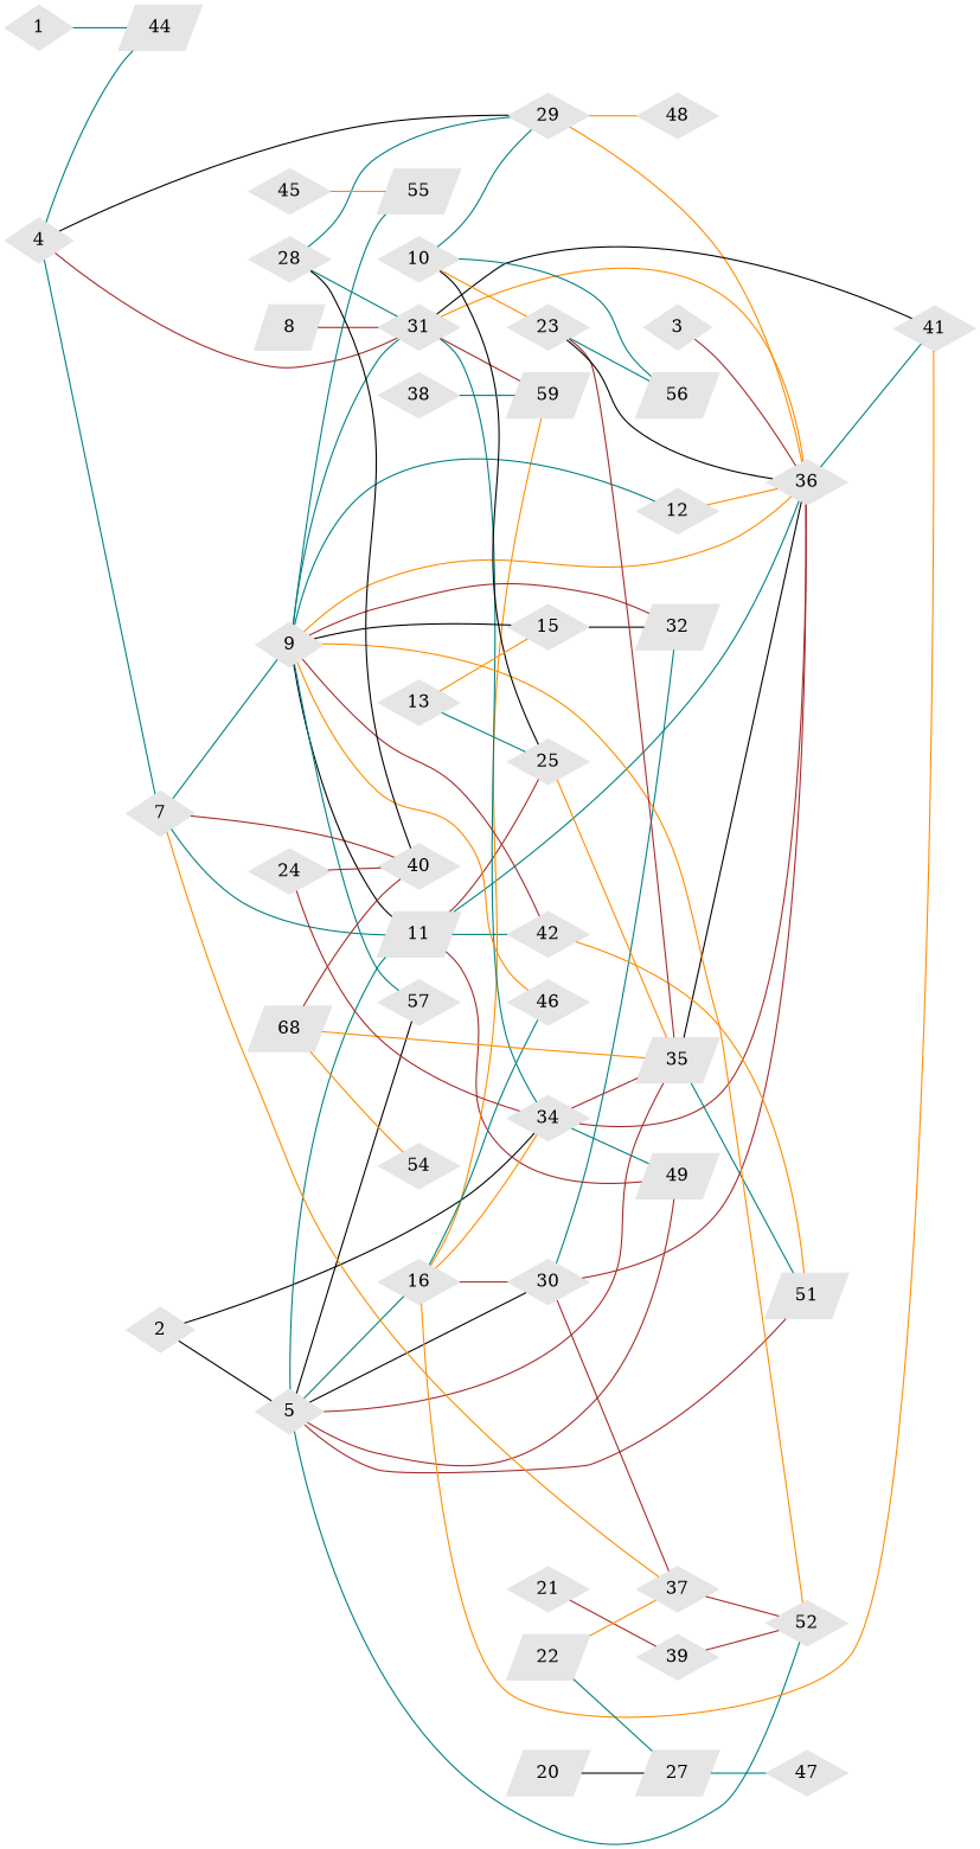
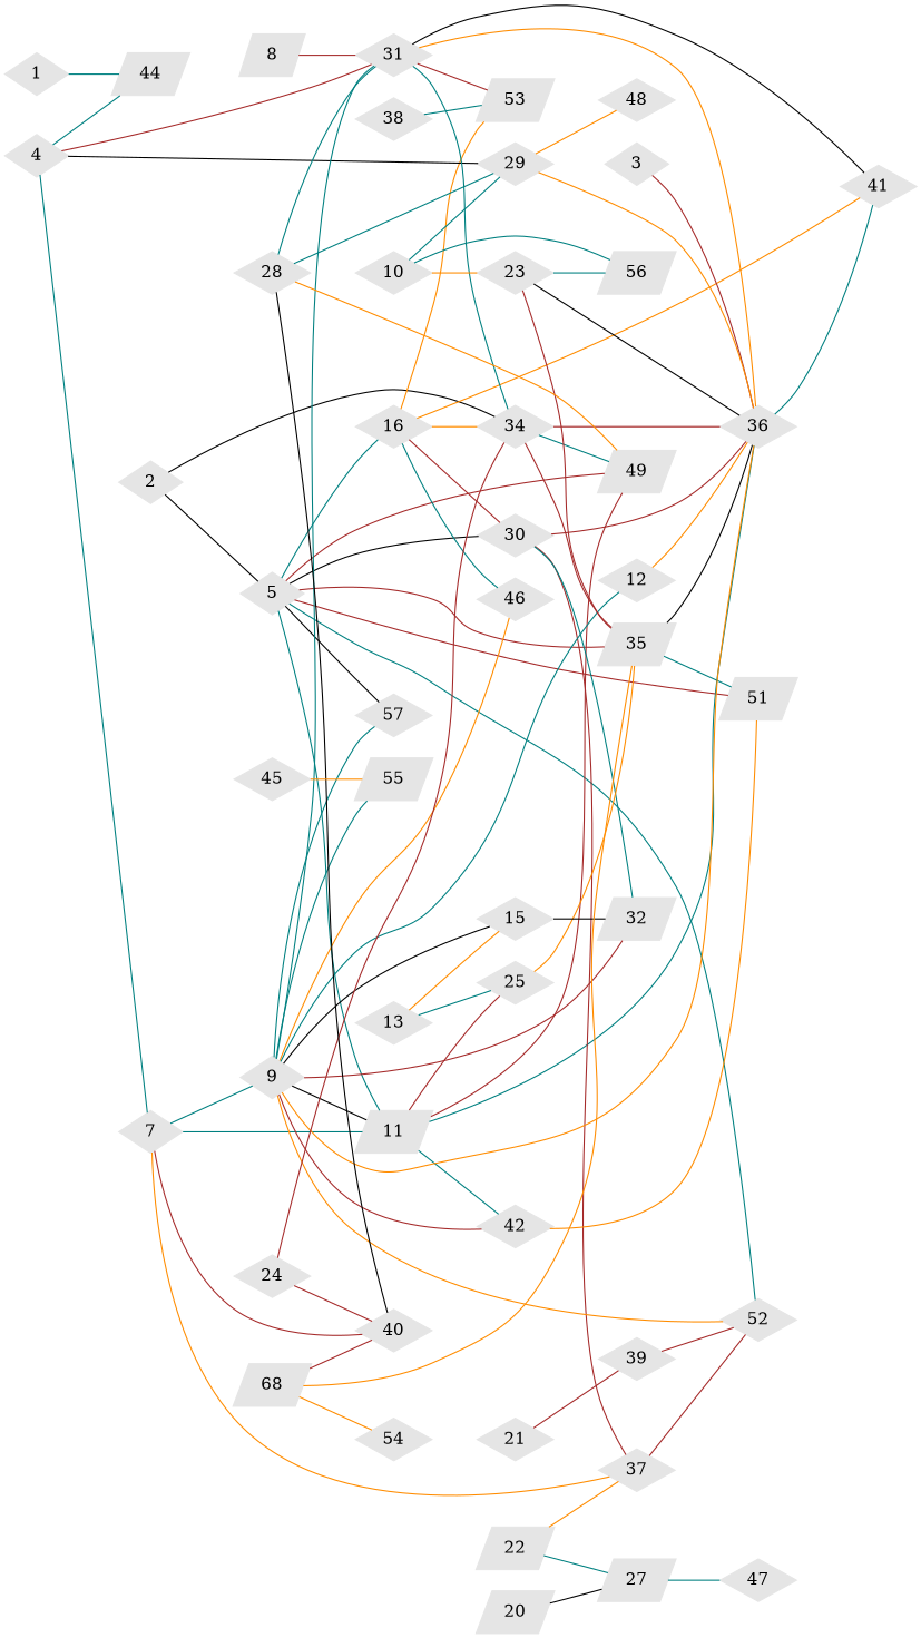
  graph {
    rankdir=LR
    node [color=gray90 shape=diamond style=filled]
    edge [color=teal weight=1.0]
    44 [shape=parallelogram]
    1
    2
    5
    34
    11 [shape=parallelogram]
    16
    30
    35 [shape=parallelogram]
    49 [shape=parallelogram]
    51 [shape=parallelogram]
    52
    57
    36
    3
    41
    4
    7
    29
    31
    9
    37
    40
    48
-   53 [shape=parallelogram label=59]
+   53 [shape=parallelogram]
    42
    25
    46
    32 [shape=parallelogram]
    12
    15
    55 [shape=parallelogram]
    8 [shape=parallelogram]
    10
    23
    56 [shape=parallelogram]
    13
    n38 [label=68 shape=parallelogram]
    54
    20 [shape=parallelogram]
    27 [shape=parallelogram]
    47
    21
    39
    22 [shape=parallelogram]
    24
    28
    38
    45
    1 -- 44
    2 -- 5 [color=black]
    2 -- 34 [color=black]
    5 -- 11
    5 -- 16
    5 -- 30 [color=black]
    5 -- 35 [color=brown]
    5 -- 49 [color=brown]
    5 -- 51 [color=brown weight=2.0]
    5 -- 52
    5 -- 57 [color=black]
    34 -- 35 [color=brown]
    34 -- 49
    34 -- 36 [color=brown]
    11 -- 49 [color=brown]
    11 -- 36
    11 -- 42
    11 -- 25 [color=brown]
    16 -- 34 [color=darkorange]
    16 -- 30 [color=brown]
    16 -- 41 [color=darkorange]
    16 -- 53 [color=darkorange]
    16 -- 46
    30 -- 36 [color=brown]
    30 -- 37 [color=brown]
    30 -- 32
    35 -- 51
    35 -- 36 [color=black]
    36 -- 41
    3 -- 36 [color=brown]
    4 -- 44
    4 -- 7
    4 -- 29 [color=black]
    4 -- 31 [color=brown]
    7 -- 11
    7 -- 9
    7 -- 37 [color=darkorange]
    7 -- 40 [color=brown]
    29 -- 36 [color=darkorange]
    29 -- 48 [color=darkorange]
    31 -- 34
    31 -- 36 [color=darkorange weight=2.0]
    31 -- 41 [color=black weight=2.0]
    31 -- 53 [color=brown weight=3.0]
    9 -- 11 [color=black weight=2.0]
    9 -- 52 [color=darkorange]
    9 -- 57
    9 -- 36 [color=darkorange]
    9 -- 31
    9 -- 42 [color=brown]
    9 -- 46 [color=darkorange]
    9 -- 32 [color=brown]
    9 -- 12
    9 -- 15 [color=black]
    9 -- 55
    37 -- 52 [color=brown]
    42 -- 51 [color=darkorange]
    25 -- 35 [color=darkorange]
    12 -- 36 [color=darkorange]
    15 -- 32 [color=black]
    8 -- 31 [color=brown]
    10 -- 29
-   10 -- 25 [color=black]
    10 -- 23 [color=darkorange weight=2.0]
    10 -- 56
    23 -- 35 [color=brown]
    23 -- 36 [color=black]
    23 -- 56
    13 -- 25
    13 -- 15 [color=darkorange]
    n38 -- 35 [color=darkorange]
    n38 -- 40 [color=brown weight=2.0]
    n38 -- 54 [color=darkorange]
    20 -- 27 [color=black]
    27 -- 47
    21 -- 39 [color=brown]
    39 -- 52 [color=brown]
    22 -- 37 [color=darkorange]
    22 -- 27
    24 -- 34 [color=brown]
    24 -- 40 [color=brown weight=2.0]
+   28 -- 49 [color=darkorange]
    28 -- 29
    28 -- 31
    28 -- 40 [color=black]
    38 -- 53
    45 -- 55 [color=darkorange]
  }
